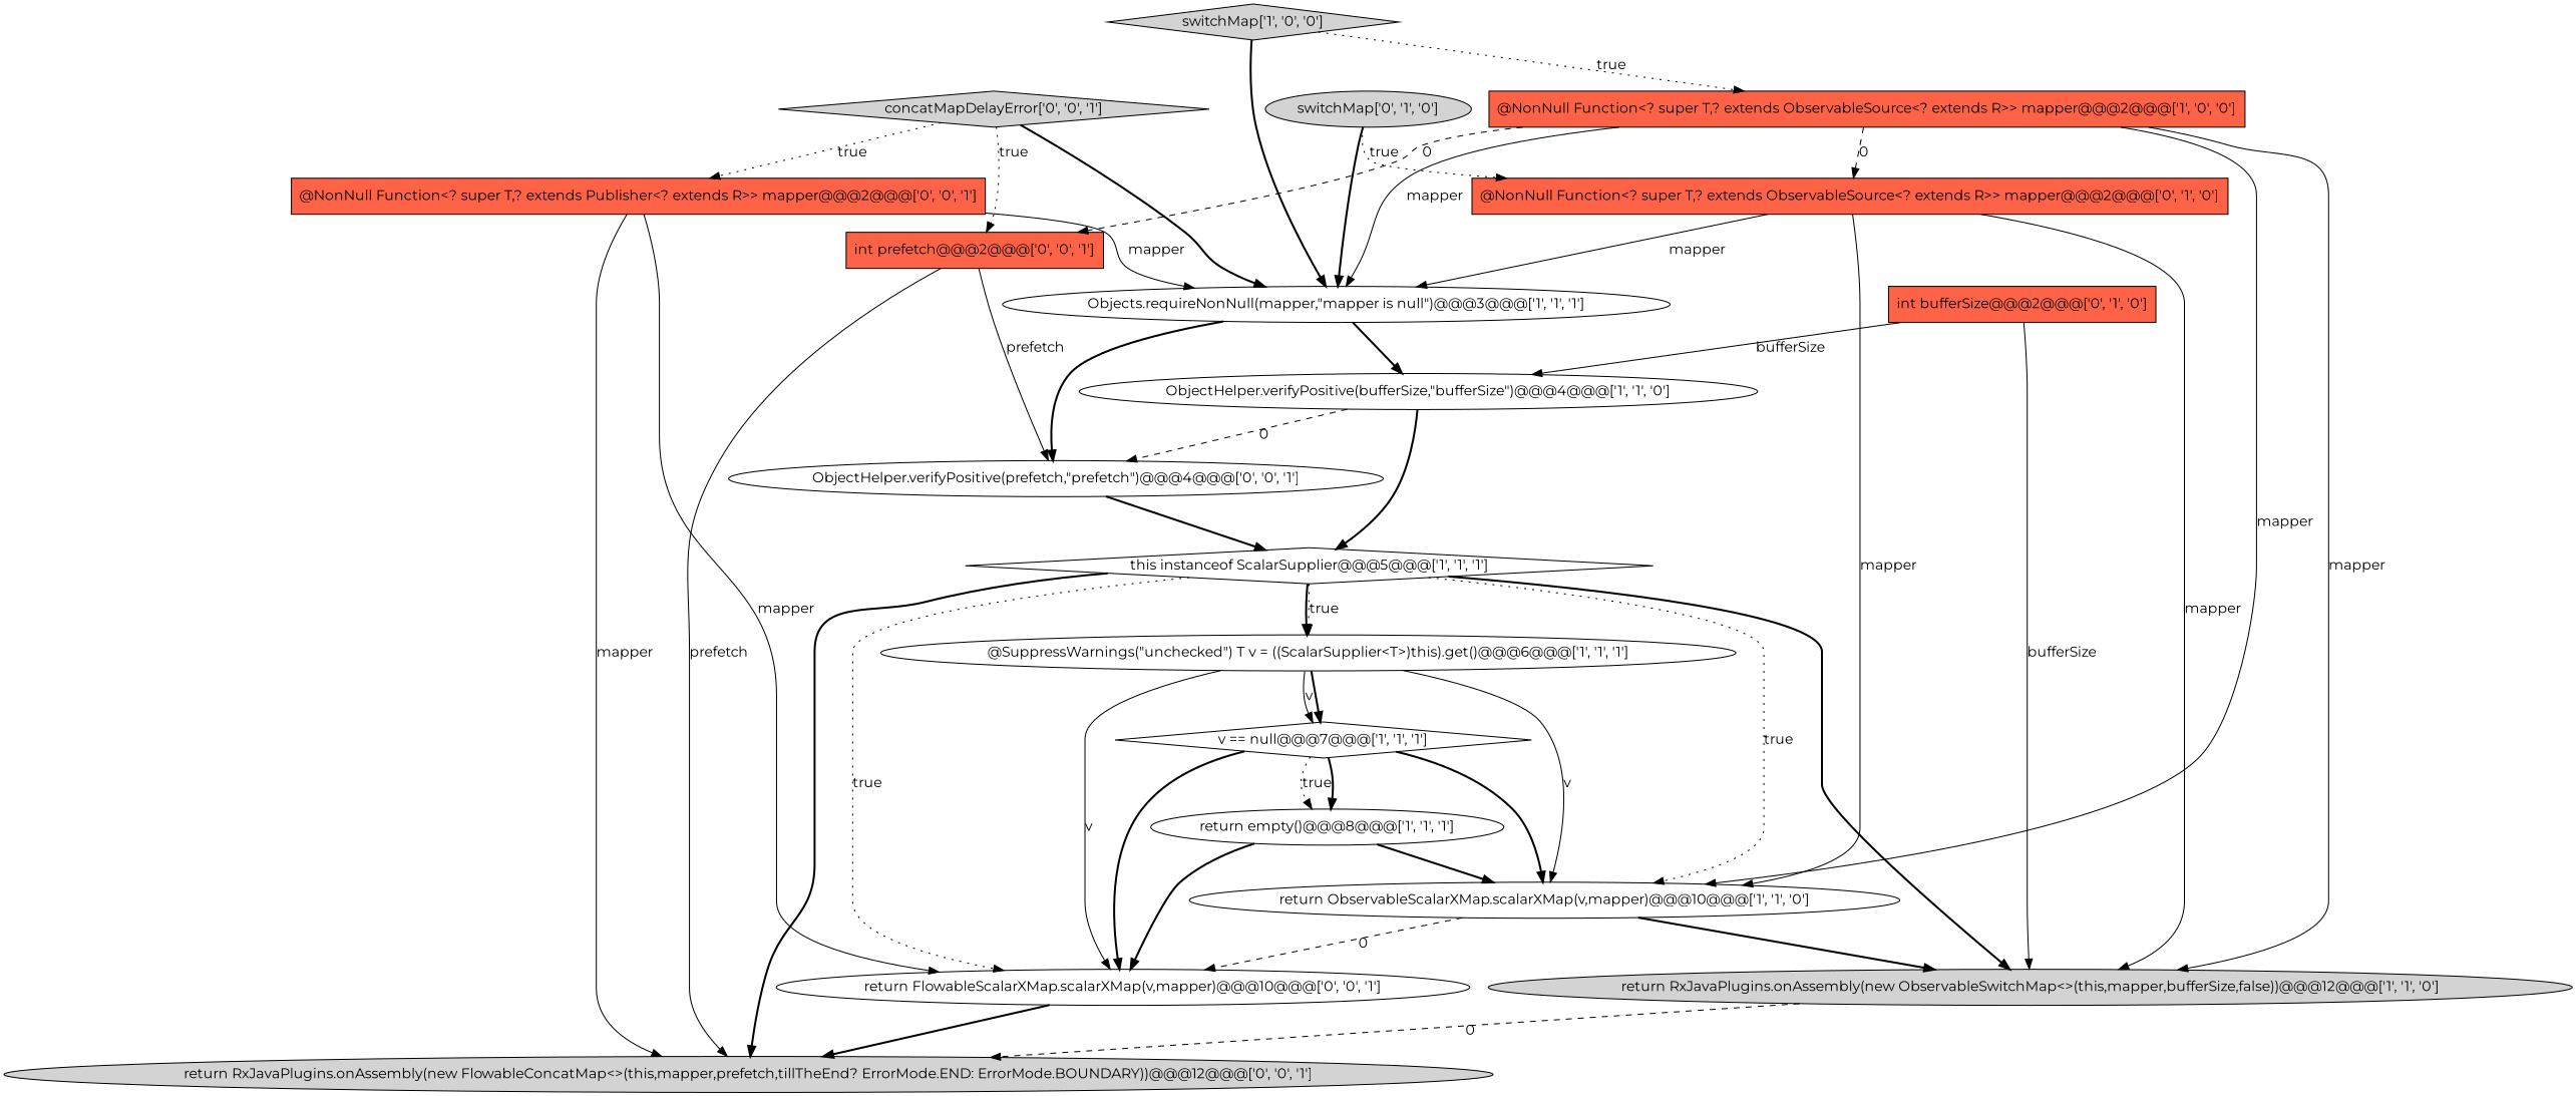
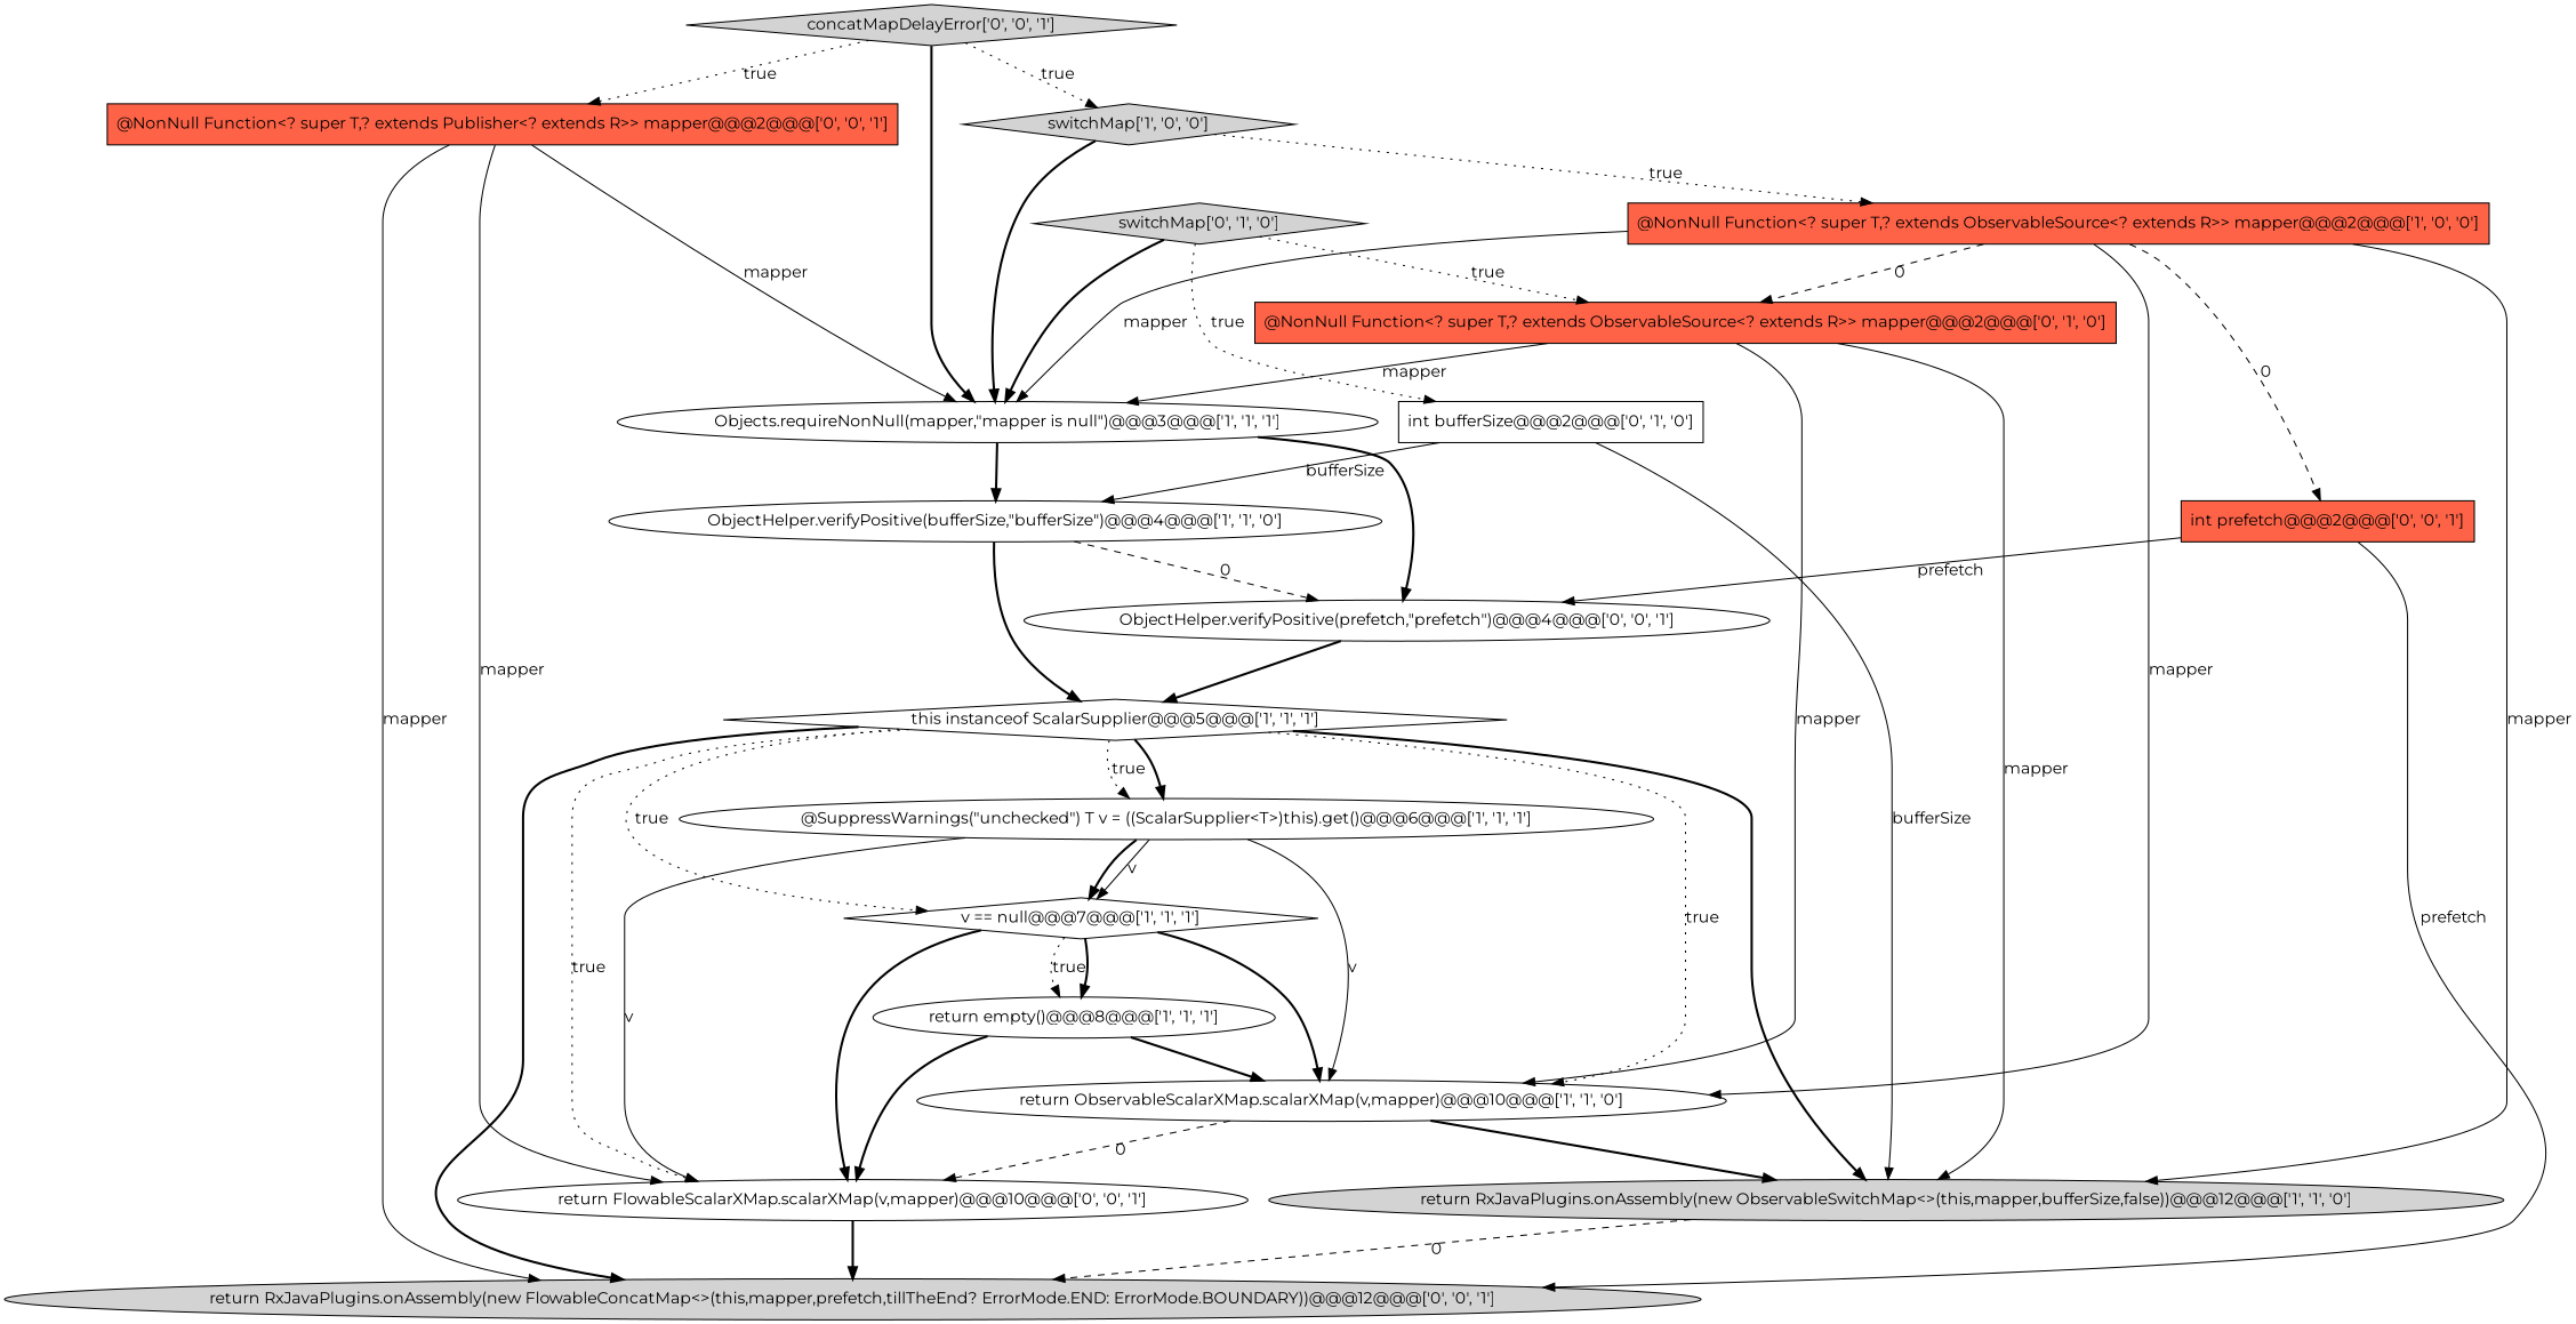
  digraph {
    fontname=Montserrat
    node [fillcolor=white fontname=Montserrat shape=ellipse style=filled]
    edge [fontname=Montserrat style=bold]
    n1 [fillcolor=tomato label="@NonNull Function<? super T,? extends Publisher<? extends R>> mapper@@@2@@@['0', '0', '1']" shape=box]
    n2 [label="return FlowableScalarXMap.scalarXMap(v,mapper)@@@10@@@['0', '0', '1']"]
    n3 [fillcolor=lightgray label="return RxJavaPlugins.onAssembly(new FlowableConcatMap<>(this,mapper,prefetch,tillTheEnd? ErrorMode.END: ErrorMode.BOUNDARY))@@@12@@@['0', '0', '1']"]
    n4 [label="Objects.requireNonNull(mapper,\"mapper is null\")@@@3@@@['1', '1', '1']"]
    n5 [label="ObjectHelper.verifyPositive(bufferSize,\"bufferSize\")@@@4@@@['1', '1', '0']"]
    n6 [label="ObjectHelper.verifyPositive(prefetch,\"prefetch\")@@@4@@@['0', '0', '1']"]
-   n7 [fillcolor=tomato label="int bufferSize@@@2@@@['0', '1', '0']" shape=box]
+   n7 [label="int bufferSize@@@2@@@['0', '1', '0']" shape=box]
    n8 [fillcolor=lightgray label="return RxJavaPlugins.onAssembly(new ObservableSwitchMap<>(this,mapper,bufferSize,false))@@@12@@@['1', '1', '0']"]
    n9 [label="this instanceof ScalarSupplier@@@5@@@['1', '1', '1']" shape=diamond]
    n10 [label="return ObservableScalarXMap.scalarXMap(v,mapper)@@@10@@@['1', '1', '0']"]
    n11 [label="@SuppressWarnings(\"unchecked\") T v = ((ScalarSupplier<T>)this).get()@@@6@@@['1', '1', '1']"]
    n12 [label="v == null@@@7@@@['1', '1', '1']" shape=diamond]
    n13 [fillcolor=tomato label="@NonNull Function<? super T,? extends ObservableSource<? extends R>> mapper@@@2@@@['0', '1', '0']" shape=box]
    n14 [label="return empty()@@@8@@@['1', '1', '1']"]
    n15 [fillcolor=lightgray label="concatMapDelayError['0', '0', '1']" shape=diamond]
    n16 [fillcolor=tomato label="int prefetch@@@2@@@['0', '0', '1']" shape=box]
-   n17 [fillcolor=lightgray label="switchMap['0', '1', '0']"]
+   n17 [fillcolor=lightgray label="switchMap['0', '1', '0']" shape=diamond]
    n18 [fillcolor=tomato label="@NonNull Function<? super T,? extends ObservableSource<? extends R>> mapper@@@2@@@['1', '0', '0']" shape=box]
    n19 [fillcolor=lightgray label="switchMap['1', '0', '0']" shape=diamond]
    n1 -> n2 [label=mapper style=solid]
    n1 -> n3 [label=mapper style=solid]
    n1 -> n4 [label=mapper style=solid]
    n2 -> n3
    n4 -> n5
    n4 -> n6
    n5 -> n6 [label=0 style=dashed]
    n5 -> n9
    n6 -> n9
    n7 -> n5 [label=bufferSize style=solid]
    n7 -> n8 [label=bufferSize style=solid]
    n8 -> n3 [label=0 style=dashed]
    n9 -> n2 [label=true style=dotted]
    n9 -> n3
    n9 -> n8
    n9 -> n10 [label=true style=dotted]
    n9 -> n11
    n9 -> n11 [label=true style=dotted]
+   n9 -> n12 [label=true style=dotted]
    n10 -> n2 [label=0 style=dashed]
    n10 -> n8
    n11 -> n2 [label=v style=solid]
    n11 -> n10 [label=v style=solid]
    n11 -> n12 [label=v style=solid]
    n11 -> n12
    n12 -> n2
    n12 -> n10
    n12 -> n14 [label=true style=dotted]
    n12 -> n14
    n13 -> n4 [label=mapper style=solid]
    n13 -> n8 [label=mapper style=solid]
    n13 -> n10 [label=mapper style=solid]
    n14 -> n2
    n14 -> n10
    n15 -> n1 [label=true style=dotted]
    n15 -> n4
-   n15 -> n16 [label=true style=dotted]
+   n15 -> n19 [label=true style=dotted]
    n16 -> n3 [label=prefetch style=solid]
    n16 -> n6 [label=prefetch style=solid]
    n17 -> n4
+   n17 -> n7 [label=true style=dotted]
    n17 -> n13 [label=true style=dotted]
    n18 -> n4 [label=mapper style=solid]
    n18 -> n8 [label=mapper style=solid]
    n18 -> n10 [label=mapper style=solid]
    n18 -> n13 [label=0 style=dashed]
    n18 -> n16 [label=0 style=dashed]
    n19 -> n4
    n19 -> n18 [label=true style=dotted]
  }
